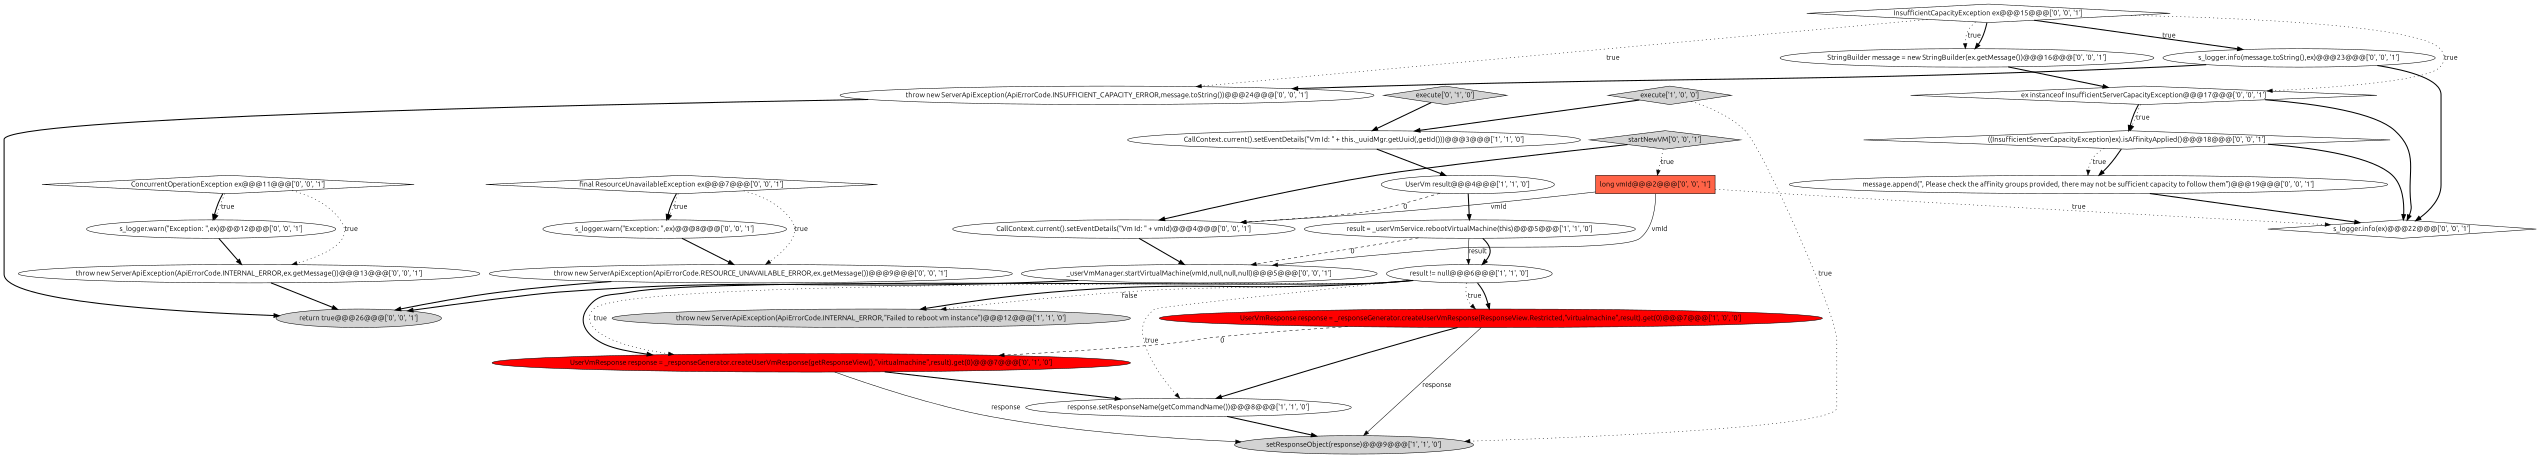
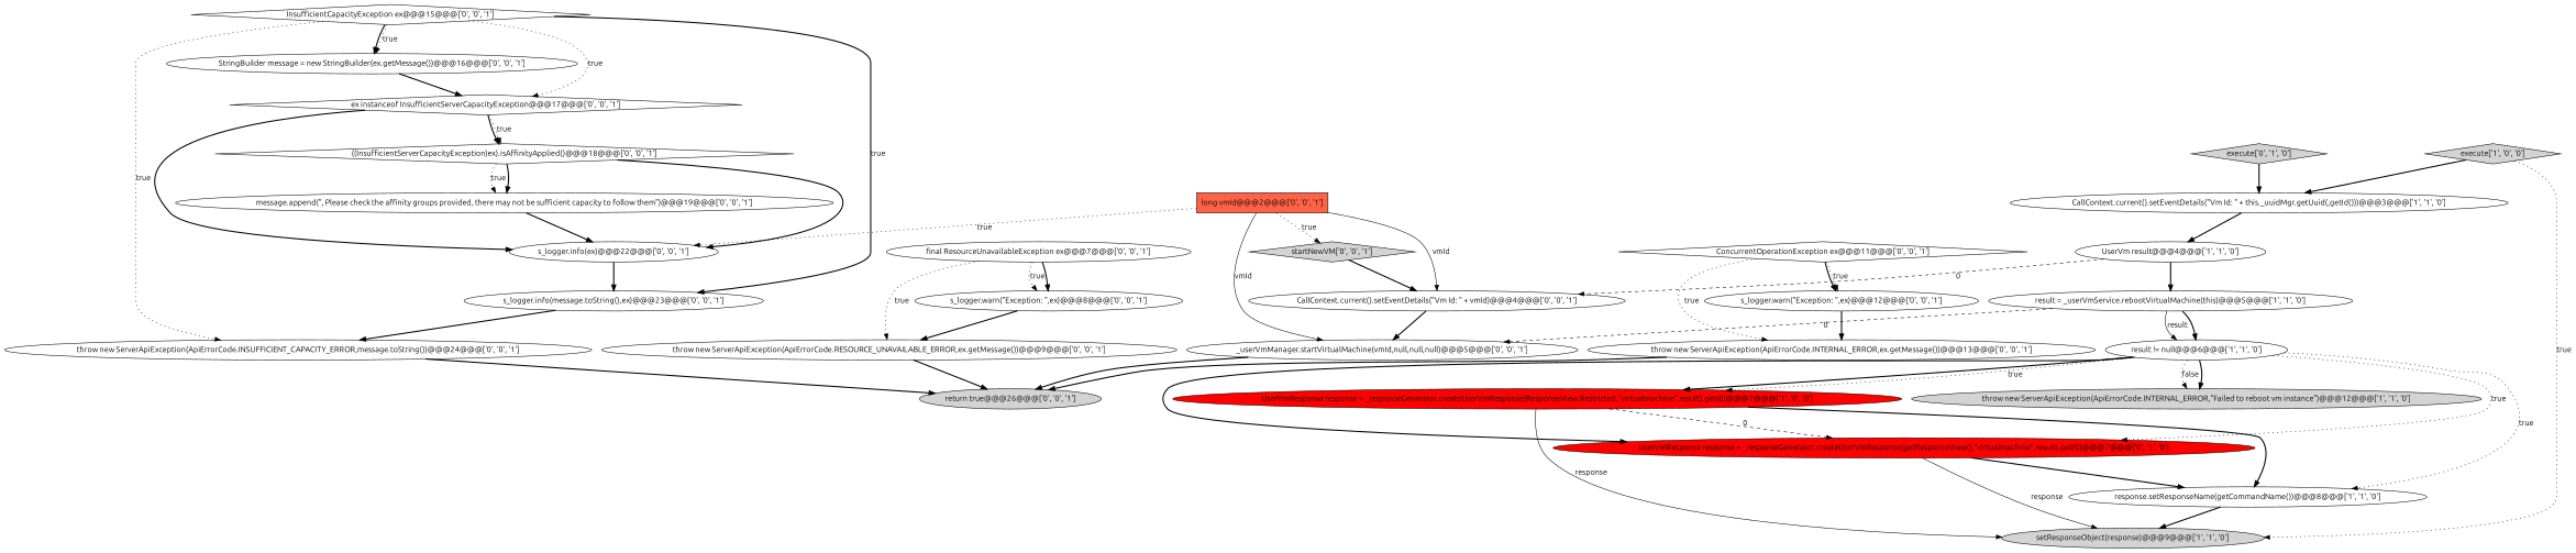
  digraph {
    fontname=Ubuntu
    node [fillcolor=white fontname=Ubuntu shape=ellipse style=filled]
    edge [fontname=Ubuntu style=bold]
    n1 [label="ConcurrentOperationException ex@@@11@@@['0', '0', '1']" shape=diamond]
    n2 [label="s_logger.warn(\"Exception: \",ex)@@@12@@@['0', '0', '1']"]
    n3 [label="throw new ServerApiException(ApiErrorCode.INTERNAL_ERROR,ex.getMessage())@@@13@@@['0', '0', '1']"]
    n4 [fillcolor=lightgray label="return true@@@26@@@['0', '0', '1']"]
    n5 [label="throw new ServerApiException(ApiErrorCode.RESOURCE_UNAVAILABLE_ERROR,ex.getMessage())@@@9@@@['0', '0', '1']"]
    n6 [fillcolor=lightgray label="throw new ServerApiException(ApiErrorCode.INTERNAL_ERROR,\"Failed to reboot vm instance\")@@@12@@@['1', '1', '0']"]
    n7 [fillcolor=lightgray label="startNewVM['0', '0', '1']" shape=diamond]
    n8 [label="CallContext.current().setEventDetails(\"Vm Id: \" + vmId)@@@4@@@['0', '0', '1']"]
    n9 [fillcolor=tomato label="long vmId@@@2@@@['0', '0', '1']" shape=box]
    n10 [label="_userVmManager.startVirtualMachine(vmId,null,null,null)@@@5@@@['0', '0', '1']"]
-   n11 [label="s_logger.info(ex)@@@22@@@['0', '0', '1']" shape=diamond]
+   n11 [label="s_logger.info(ex)@@@22@@@['0', '0', '1']"]
    n12 [label="throw new ServerApiException(ApiErrorCode.INSUFFICIENT_CAPACITY_ERROR,message.toString())@@@24@@@['0', '0', '1']"]
    n13 [fillcolor=red label="UserVmResponse response = _responseGenerator.createUserVmResponse(getResponseView(),\"virtualmachine\",result).get(0)@@@7@@@['0', '1', '0']"]
    n14 [label="response.setResponseName(getCommandName())@@@8@@@['1', '1', '0']"]
    n15 [fillcolor=lightgray label="setResponseObject(response)@@@9@@@['1', '1', '0']"]
    n16 [label="StringBuilder message = new StringBuilder(ex.getMessage())@@@16@@@['0', '0', '1']"]
    n17 [label="ex instanceof InsufficientServerCapacityException@@@17@@@['0', '0', '1']" shape=diamond]
    n18 [label="((InsufficientServerCapacityException)ex).isAffinityApplied()@@@18@@@['0', '0', '1']" shape=diamond]
    n19 [label="result = _userVmService.rebootVirtualMachine(this)@@@5@@@['1', '1', '0']"]
    n20 [label="result != null@@@6@@@['1', '1', '0']"]
    n21 [fillcolor=red label="UserVmResponse response = _responseGenerator.createUserVmResponse(ResponseView.Restricted,\"virtualmachine\",result).get(0)@@@7@@@['1', '0', '0']"]
    n22 [label="s_logger.info(message.toString(),ex)@@@23@@@['0', '0', '1']"]
    n23 [label="message.append(\", Please check the affinity groups provided, there may not be sufficient capacity to follow them\")@@@19@@@['0', '0', '1']"]
    n24 [label="InsufficientCapacityException ex@@@15@@@['0', '0', '1']" shape=diamond]
    n25 [fillcolor=lightgray label="execute['1', '0', '0']" shape=diamond]
    n26 [label="CallContext.current().setEventDetails(\"Vm Id: \" + this._uuidMgr.getUuid(,getId()))@@@3@@@['1', '1', '0']"]
    n27 [label="UserVm result@@@4@@@['1', '1', '0']"]
-   n28 [label="final ResourceUnavailableException ex@@@7@@@['0', '0', '1']" shape=diamond]
+   n28 [label="final ResourceUnavailableException ex@@@7@@@['0', '0', '1']"]
    n29 [label="s_logger.warn(\"Exception: \",ex)@@@8@@@['0', '0', '1']"]
    n30 [fillcolor=lightgray label="execute['0', '1', '0']" shape=diamond]
    n1 -> n2 [label=true style=dotted]
    n1 -> n2
    n1 -> n3 [label=true style=dotted]
    n2 -> n3
    n3 -> n4
    n5 -> n4
    n7 -> n8
-   n7 -> n9 [label=true style=dotted]
+   n9 -> n7 [label=true style=dotted]
    n8 -> n10
    n9 -> n8 [label=vmId style=solid]
    n9 -> n10 [label=vmId style=solid]
    n9 -> n11 [label=true style=dotted]
    n10 -> n4
-   n22 -> n11
+   n11 -> n22
    n12 -> n4
    n13 -> n14
    n13 -> n15 [label=response style=solid]
    n14 -> n15
    n16 -> n17
    n17 -> n11
    n17 -> n18
    n17 -> n18 [label=true style=dotted]
    n18 -> n11
    n18 -> n23
    n18 -> n23 [label=true style=dotted]
    n19 -> n10 [label=0 style=dashed]
    n19 -> n20
    n19 -> n20 [label=result style=solid]
    n20 -> n6
    n20 -> n6 [label=false style=dotted]
    n20 -> n13 [label=true style=dotted]
    n20 -> n13
    n20 -> n14 [label=true style=dotted]
    n20 -> n21
    n20 -> n21 [label=true style=dotted]
    n21 -> n13 [label=0 style=dashed]
    n21 -> n14
    n21 -> n15 [label=response style=solid]
    n22 -> n12
    n23 -> n11
    n24 -> n12 [label=true style=dotted]
    n24 -> n16 [label=true style=dotted]
    n24 -> n16
    n24 -> n17 [label=true style=dotted]
    n24 -> n22 [label=true]
    n25 -> n15 [label=true style=dotted]
    n25 -> n26
    n26 -> n27
    n27 -> n8 [label=0 style=dashed]
    n27 -> n19
    n28 -> n5 [label=true style=dotted]
    n28 -> n29 [label=true style=dotted]
    n28 -> n29
    n29 -> n5
    n30 -> n26
  }
